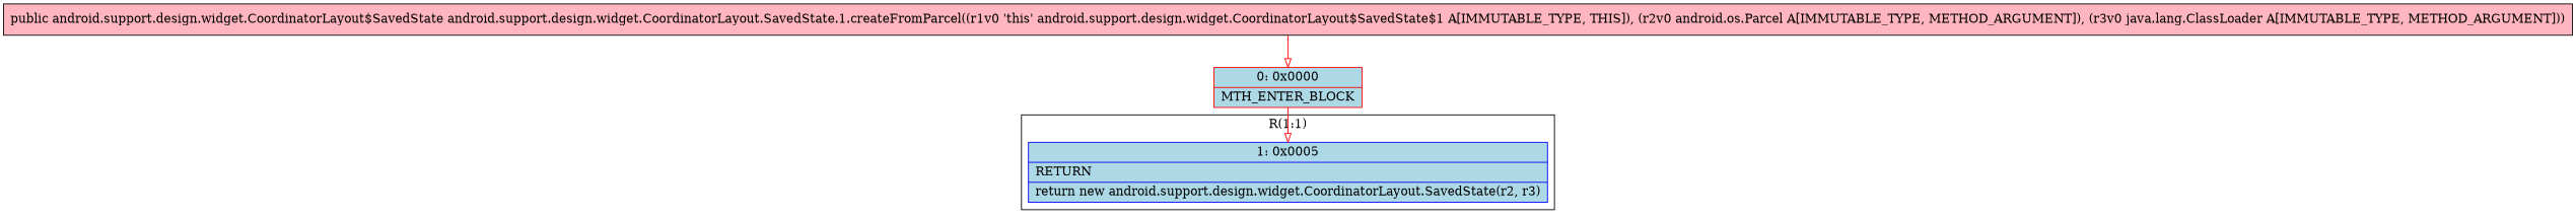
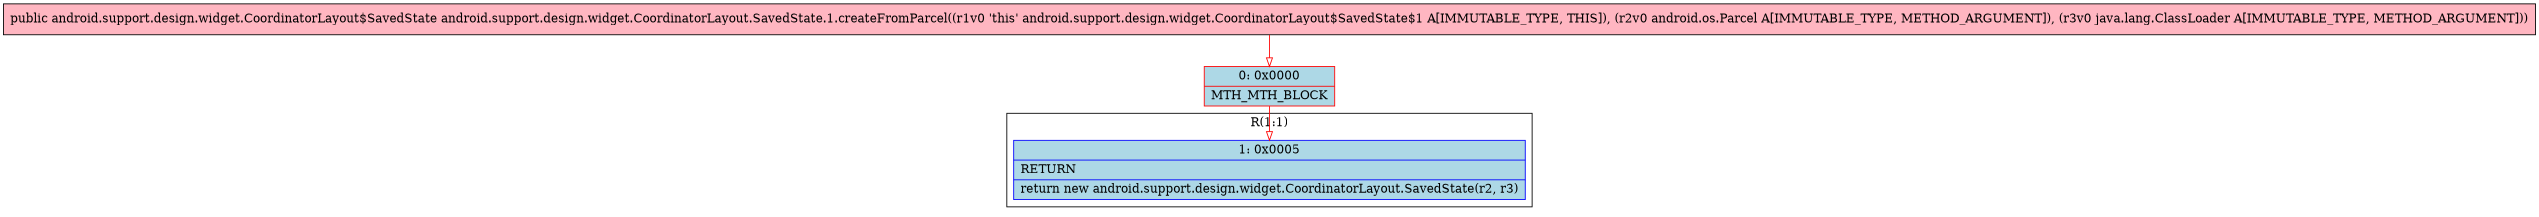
  digraph {
    node [shape=record style=filled fillcolor=lightblue]
    edge [color=red arrowhead=onormal]
    n1 [color=blue label="{1\:\ 0x0005|RETURN\l|return new android.support.design.widget.CoordinatorLayout.SavedState(r2, r3)\l}"]
-   n2 [color=red label="{0\:\ 0x0000|MTH_ENTER_BLOCK\l}"]
+   n2 [color=red label="{0\:\ 0x0000|MTH_MTH_BLOCK\l}"]
    n3 [label="{public android.support.design.widget.CoordinatorLayout$SavedState android.support.design.widget.CoordinatorLayout.SavedState.1.createFromParcel((r1v0 'this' android.support.design.widget.CoordinatorLayout$SavedState$1 A[IMMUTABLE_TYPE, THIS]), (r2v0 android.os.Parcel A[IMMUTABLE_TYPE, METHOD_ARGUMENT]), (r3v0 java.lang.ClassLoader A[IMMUTABLE_TYPE, METHOD_ARGUMENT])) }" fillcolor=lightpink]
    subgraph cluster_1 {
      label="R(1:1)"
      n1
    }
    n2 -> n1
    n3 -> n2
  }
